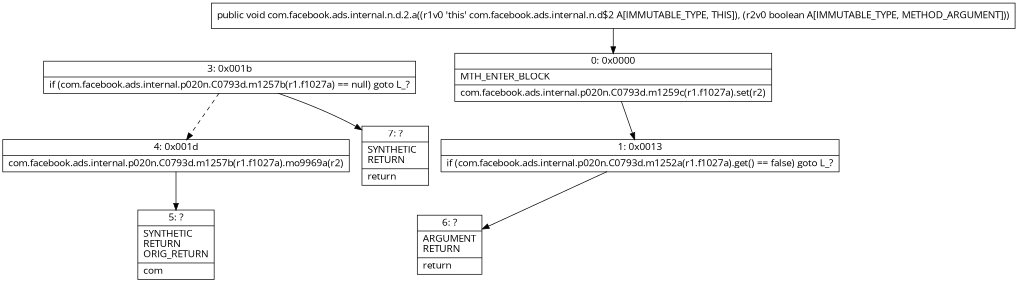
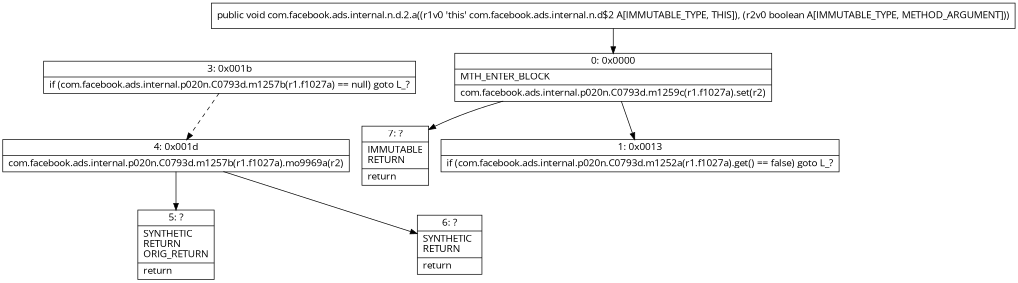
  digraph {
    fontname="Open Sans"
    node [fontname="Open Sans" shape=record]
    edge [fontname="Open Sans"]
    n1 [label="{0\:\ 0x0000|MTH_ENTER_BLOCK\l|com.facebook.ads.internal.p020n.C0793d.m1259c(r1.f1027a).set(r2)\l}"]
    n2 [label="{1\:\ 0x0013|if (com.facebook.ads.internal.p020n.C0793d.m1252a(r1.f1027a).get() == false) goto L_?\l}"]
-   n3 [label="{6\:\ ?|ARGUMENT\lRETURN\l|return\l}"]
+   n3 [label="{6\:\ ?|SYNTHETIC\lRETURN\l|return\l}"]
    n4 [label="{3\:\ 0x001b|if (com.facebook.ads.internal.p020n.C0793d.m1257b(r1.f1027a) == null) goto L_?\l}"]
    n5 [label="{4\:\ 0x001d|com.facebook.ads.internal.p020n.C0793d.m1257b(r1.f1027a).mo9969a(r2)\l}"]
-   n6 [label="{7\:\ ?|SYNTHETIC\lRETURN\l|return\l}"]
-   n7 [label="{5\:\ ?|SYNTHETIC\lRETURN\lORIG_RETURN\l|com\l}"]
+   n6 [label="{7\:\ ?|IMMUTABLE\lRETURN\l|return\l}"]
+   n7 [label="{5\:\ ?|SYNTHETIC\lRETURN\lORIG_RETURN\l|return\l}"]
    n8 [label="{public void com.facebook.ads.internal.n.d.2.a((r1v0 'this' com.facebook.ads.internal.n.d$2 A[IMMUTABLE_TYPE, THIS]), (r2v0 boolean A[IMMUTABLE_TYPE, METHOD_ARGUMENT])) }"]
    n1 -> n2
-   n2 -> n3
+   n5 -> n3
    n4 -> n5 [style=dashed]
-   n4 -> n6
+   n1 -> n6
    n5 -> n7
    n8 -> n1
  }
